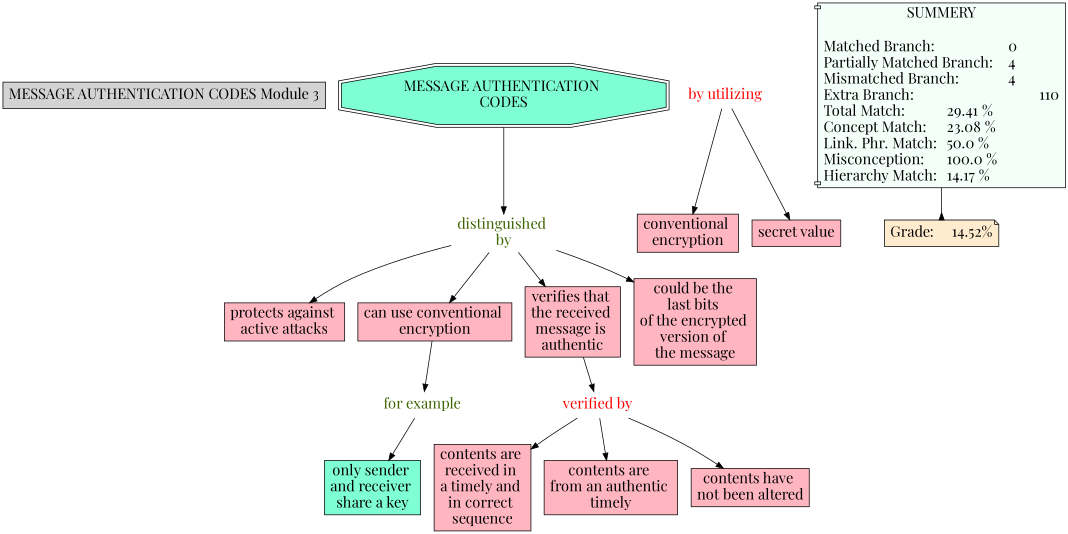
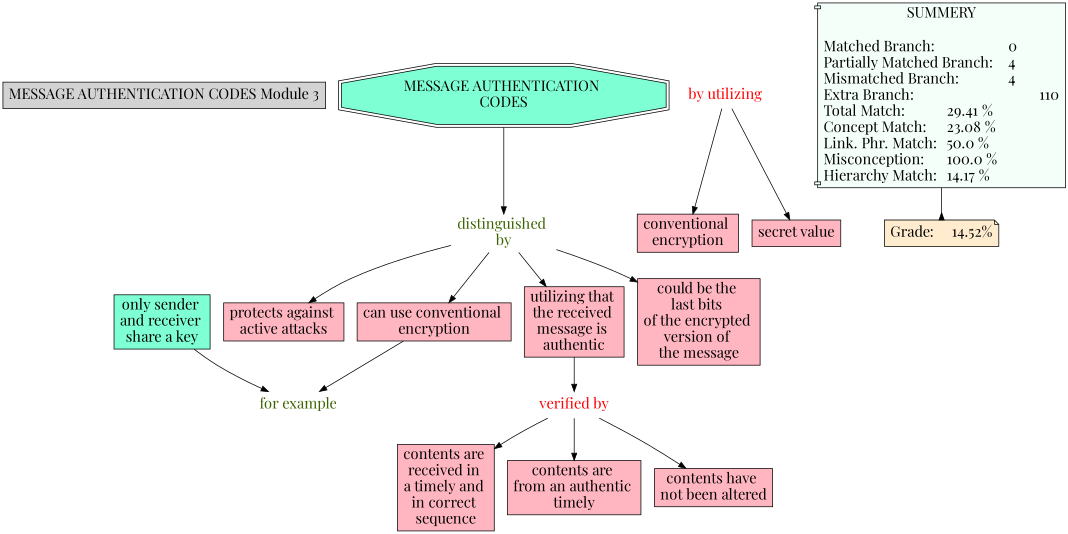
  digraph {
    fontname="Playfair Display"
    node [Gsplines=true fontname="Playfair Display" fontsize=20 shape=rect style=filled fillcolor="#FFB6C1"]
    edge [constraint=true fontname="Playfair Display"]
    n1 [label="MESSAGE AUTHENTICATION CODES Module 3" fillcolor=""]
    n2 [fontcolor="#3B6300" label="distinguished \nby" shape=none style="" fillcolor=""]
    n3 [label="protects against \nactive attacks\n"]
    n4 [label="can use conventional \nencryption"]
-   n5 [label="verifies that \nthe received \nmessage is \nauthentic"]
+   n5 [label="utilizing that \nthe received \nmessage is \nauthentic"]
    n6 [label="could be the \nlast bits \nof the encrypted \nversion of \nthe message\n"]
    n7 [fontcolor="#3B6300" label="for example\n" shape=none style="" fillcolor=""]
    n8 [fontcolor=red label="verified by\n" shape=none style="" fillcolor=""]
    n9 [label="contents are \nreceived in \na timely and \nin correct \nsequence"]
    n10 [label="contents are \nfrom an authentic \ntimely"]
    n11 [label="contents have \nnot been altered\n"]
    n12 [fillcolor=aquamarine label="only sender \nand receiver \nshare a key\n"]
    n13 [fillcolor=aquamarine label="MESSAGE AUTHENTICATION \nCODES" shape=doubleoctagon]
    n14 [fontcolor=red label="by utilizing\n" shape=none style="" fillcolor=""]
    n15 [label="conventional \nencryption"]
    n16 [label="secret value\n"]
    n17 [fillcolor="#F5FFFA" label="SUMMERY\n\nMatched Branch:			0\lPartially Matched Branch:	4\lMismatched Branch:		4\lExtra Branch:				110\lTotal Match:		29.41 %\lConcept Match:	23.08 %\lLink. Phr. Match:	50.0 %\lMisconception:	100.0 %\lHierarchy Match:	14.17 %\l" shape=component]
    n18 [fillcolor="#FFEBCD" label="Grade:	14.52%" shape=note]
    n2 -> n3
    n2 -> n4
    n2 -> n5
    n2 -> n6
    n4 -> n7
    n5 -> n8
-   n7 -> n12
+   n12 -> n7
    n8 -> n9
    n8 -> n10
    n8 -> n11
    n13 -> n2
    n14 -> n15
    n14 -> n16
    n17 -> n18 [arrowhead=inv color=black]
  }
